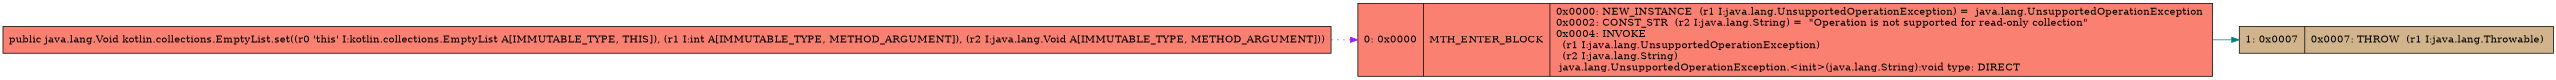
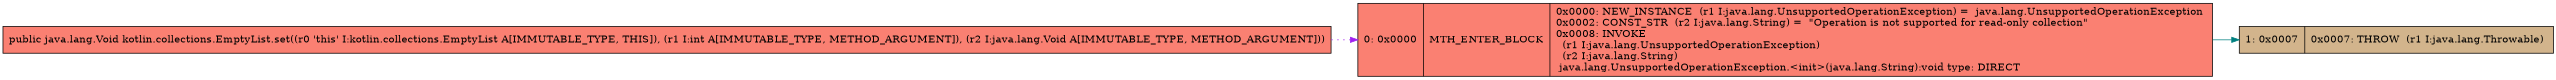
  digraph {
    rankdir=LR
    node [shape=record style=filled fillcolor=salmon]
-   n1 [label="{0\:\ 0x0000|MTH_ENTER_BLOCK\l|0x0000: NEW_INSTANCE  (r1 I:java.lang.UnsupportedOperationException) =  java.lang.UnsupportedOperationException \l0x0002: CONST_STR  (r2 I:java.lang.String) =  \"Operation is not supported for read\-only collection\" \l0x0004: INVOKE  \l  (r1 I:java.lang.UnsupportedOperationException)\l  (r2 I:java.lang.String)\l java.lang.UnsupportedOperationException.\<init\>(java.lang.String):void type: DIRECT \l}"]
+   n1 [label="{0\:\ 0x0000|MTH_ENTER_BLOCK\l|0x0000: NEW_INSTANCE  (r1 I:java.lang.UnsupportedOperationException) =  java.lang.UnsupportedOperationException \l0x0002: CONST_STR  (r2 I:java.lang.String) =  \"Operation is not supported for read\-only collection\" \l0x0008: INVOKE  \l  (r1 I:java.lang.UnsupportedOperationException)\l  (r2 I:java.lang.String)\l java.lang.UnsupportedOperationException.\<init\>(java.lang.String):void type: DIRECT \l}"]
    n2 [label="{1\:\ 0x0007|0x0007: THROW  (r1 I:java.lang.Throwable) \l}" fillcolor=tan]
    n3 [label="{public java.lang.Void kotlin.collections.EmptyList.set((r0 'this' I:kotlin.collections.EmptyList A[IMMUTABLE_TYPE, THIS]), (r1 I:int A[IMMUTABLE_TYPE, METHOD_ARGUMENT]), (r2 I:java.lang.Void A[IMMUTABLE_TYPE, METHOD_ARGUMENT])) }"]
    n1 -> n2 [color=teal style=solid]
    n3 -> n1 [color=purple style=dotted]
  }
